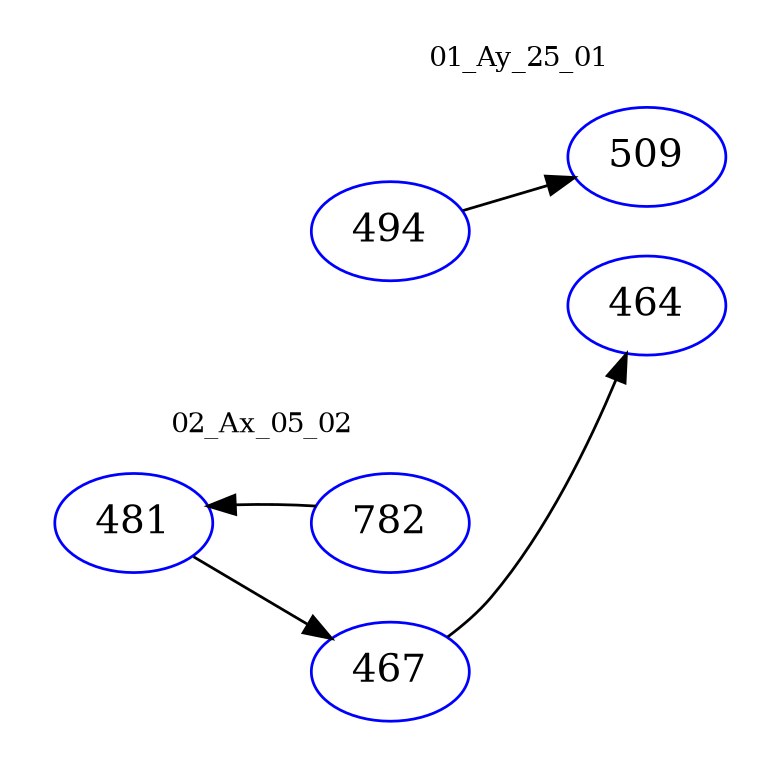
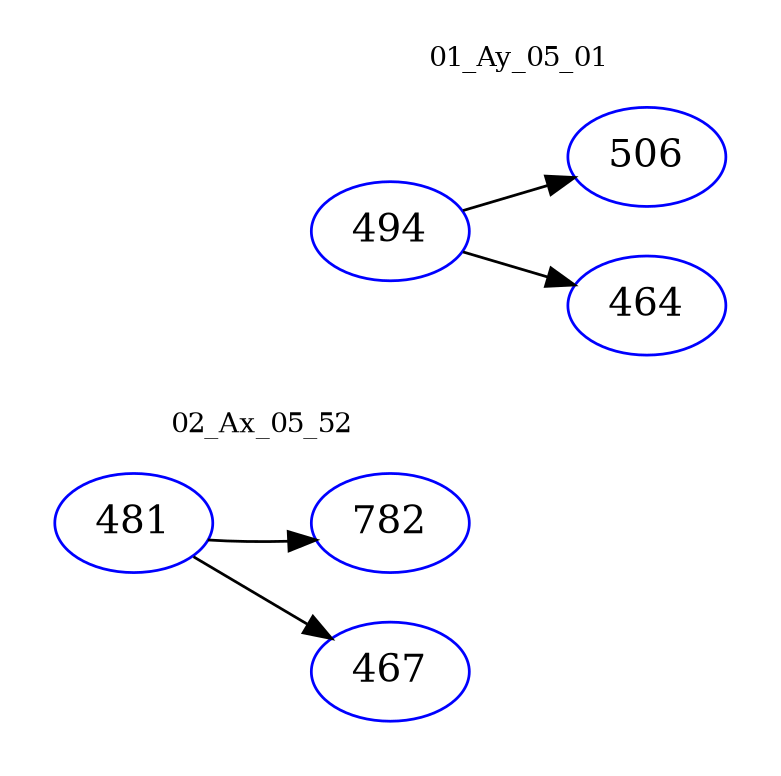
  digraph {
    rankdir=LR
    node [color=blue]
    edge [color=black]
    n1 [label=494]
    n2 [label=464]
-   n3 [label=509]
+   n3 [label=506]
    n4 [label=481]
    n5 [label=467]
    n6 [label=782]
    subgraph cluster_1 {
      color=white
      fontsize=10
-     label="01_Ay_25_01"
+     label="01_Ay_05_01"
      n1
      n2
      n3
    }
    subgraph cluster_2 {
      color=white
      fontsize=10
-     label="02_Ax_05_02"
+     label="02_Ax_05_52"
      n4
      n5
      n6
    }
-   n5 -> n2
+   n1 -> n2
    n1 -> n3
    n4 -> n5
-   n6 -> n4
+   n4 -> n6
  }
